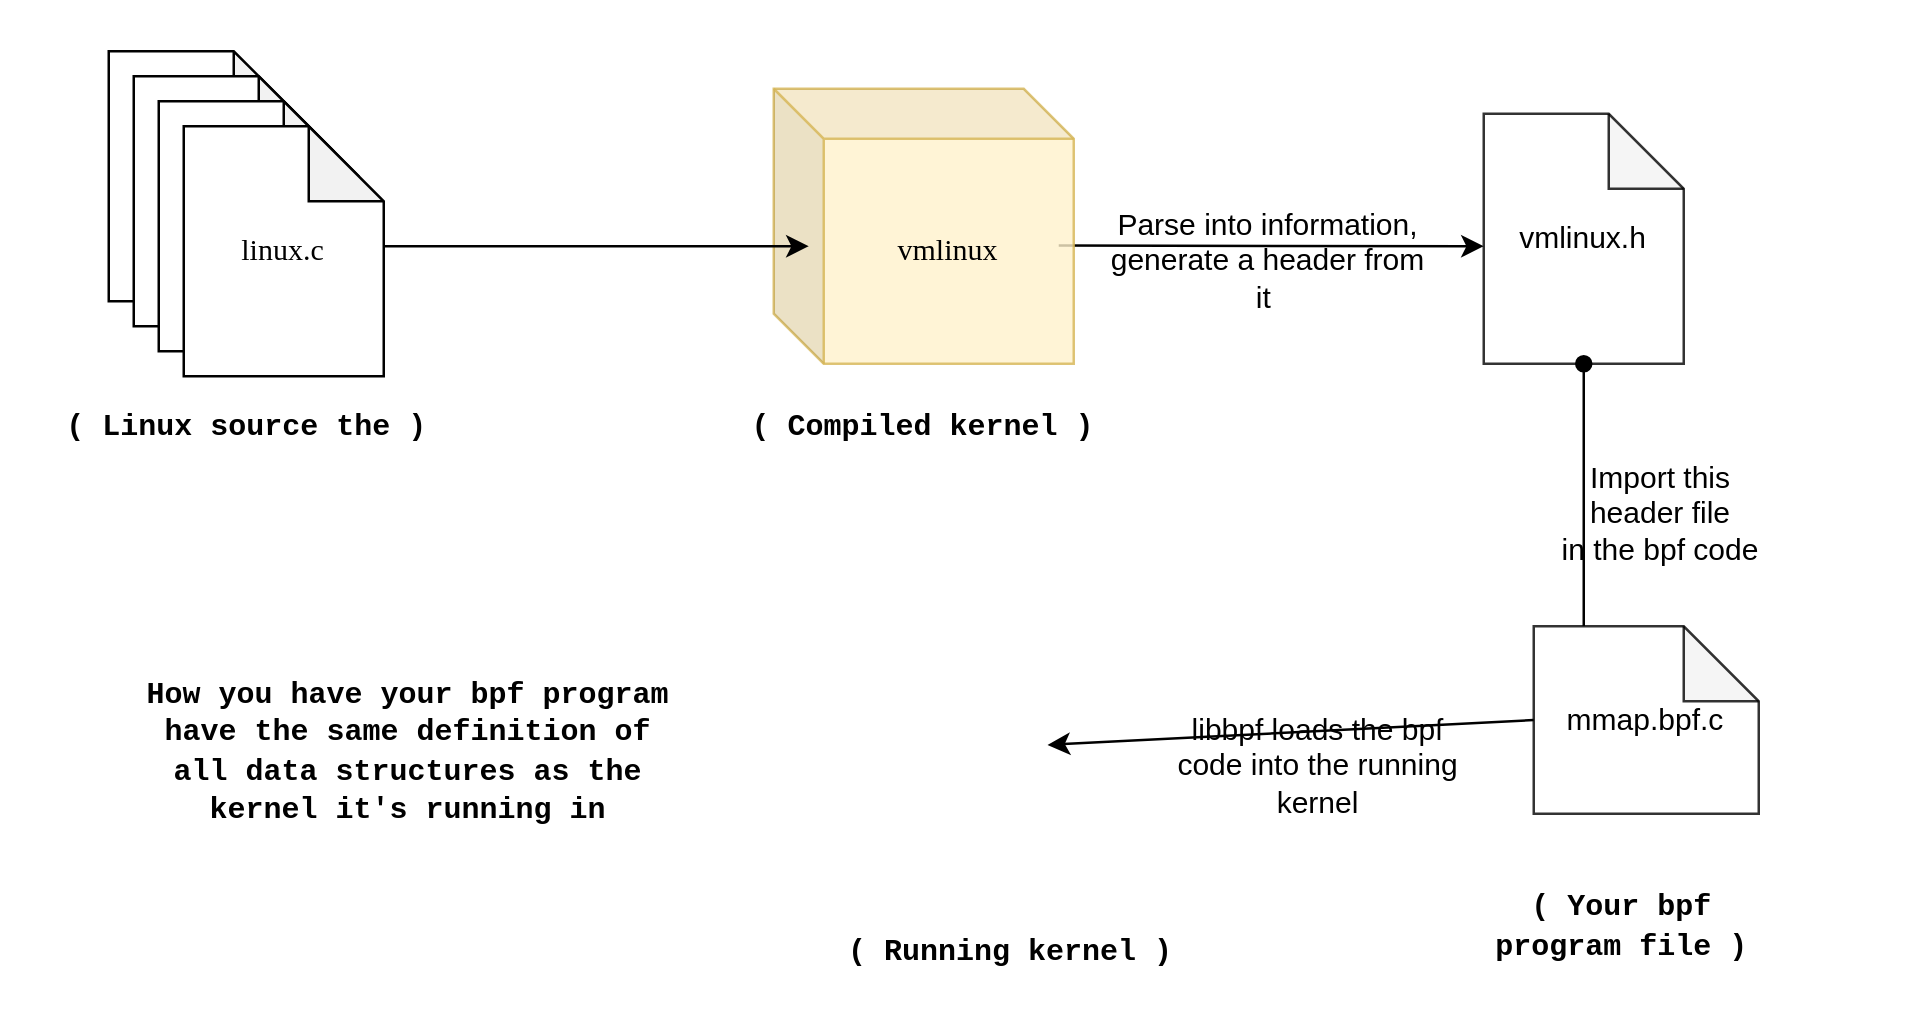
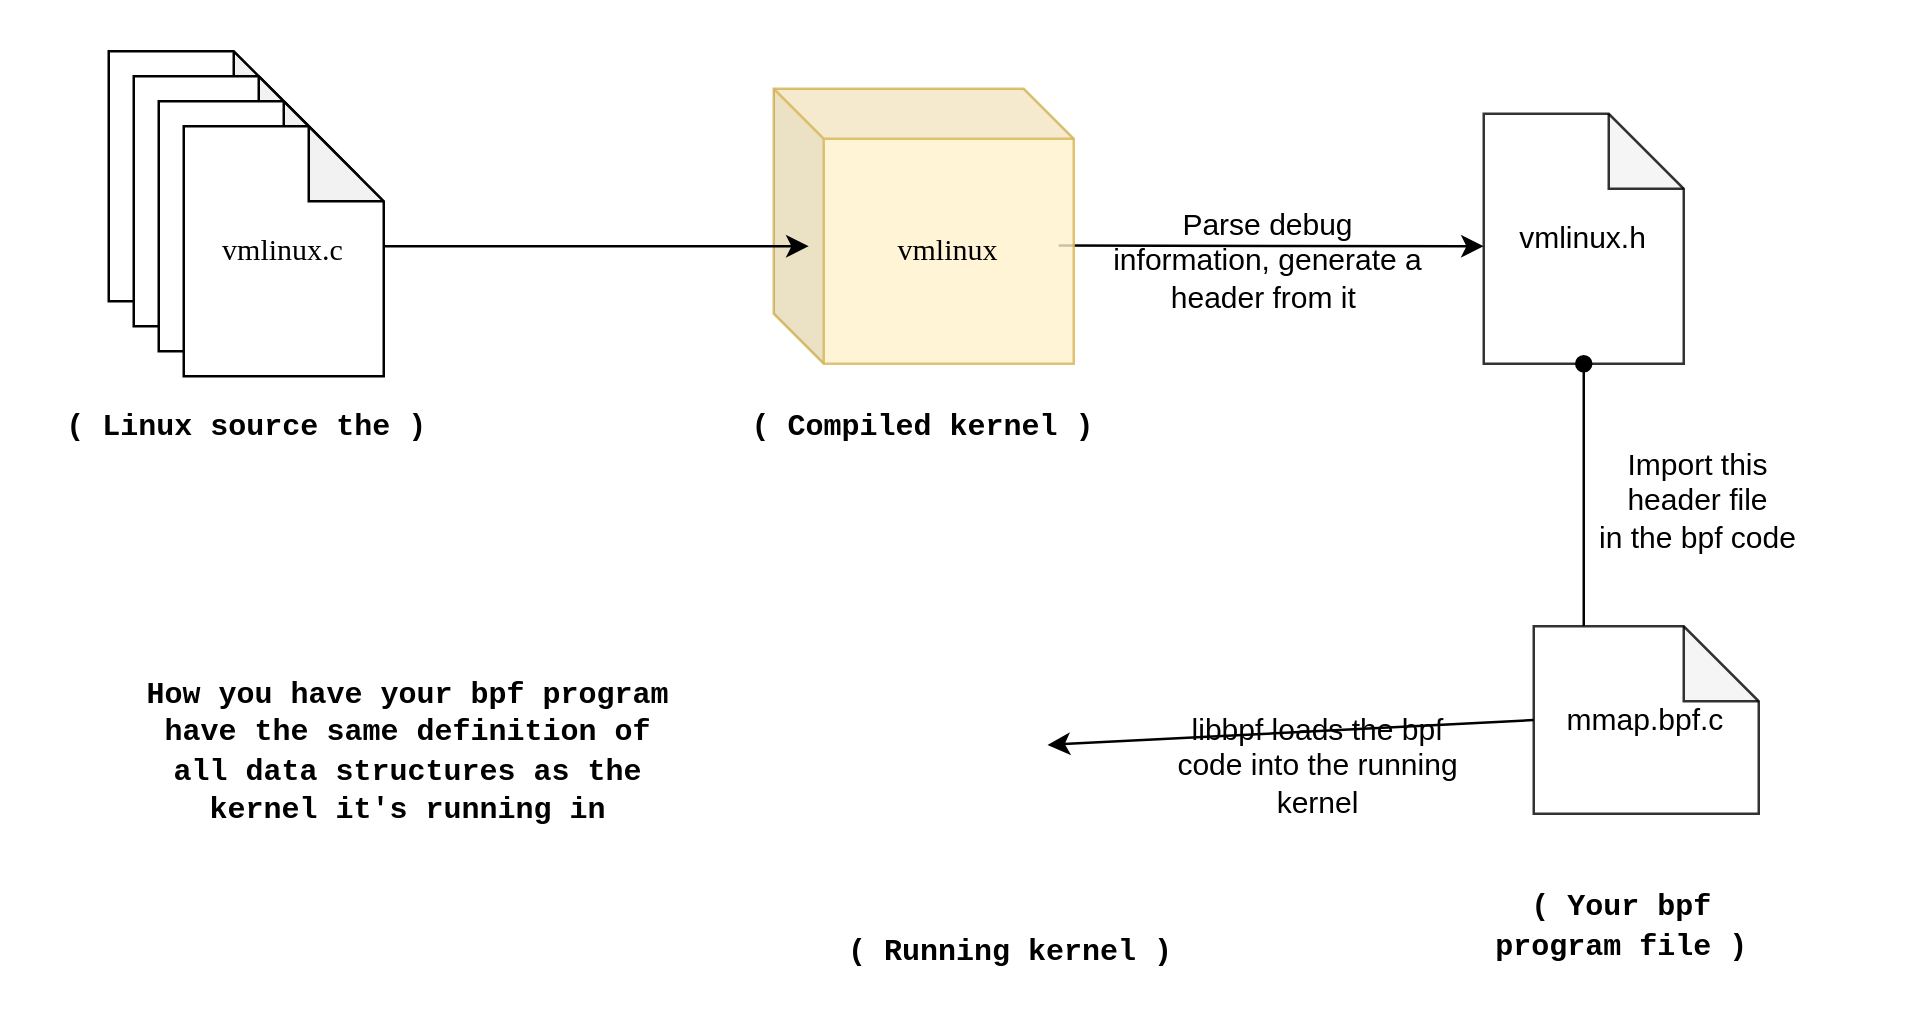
  <mxCell id="0" />
  <mxCell id="1" parent="0" />
  <mxCell id="2" value="" style="endArrow=classic;html=1;" edge="1" parent="1"><mxGeometry width="50" height="50" relative="1" as="geometry"><mxPoint x="423" y="97.71" as="sourcePoint" /><mxPoint x="593" y="98" as="targetPoint" /></mxGeometry></mxCell>
  <mxCell id="3" value="&lt;font face=&quot;Garamond&quot;&gt;vmlinux&lt;/font&gt;" style="shape=cube;whiteSpace=wrap;html=1;boundedLbl=1;backgroundOutline=1;darkOpacity=0.05;darkOpacity2=0.1;fillColor=#fff2cc;strokeColor=#d6b656;opacity=80;" vertex="1" parent="1"><mxGeometry x="309" y="35" width="120" height="110" as="geometry" /></mxCell>
  <mxCell id="4" value="" style="shape=note;whiteSpace=wrap;html=1;backgroundOutline=1;darkOpacity=0.05;" vertex="1" parent="1"><mxGeometry x="43" y="20" width="80" height="100" as="geometry" /></mxCell>
  <mxCell id="5" value="" style="shape=note;whiteSpace=wrap;html=1;backgroundOutline=1;darkOpacity=0.05;" vertex="1" parent="1"><mxGeometry x="53" y="30" width="80" height="100" as="geometry" /></mxCell>
  <mxCell id="6" value="" style="shape=note;whiteSpace=wrap;html=1;backgroundOutline=1;darkOpacity=0.05;" vertex="1" parent="1"><mxGeometry x="63" y="40" width="80" height="100" as="geometry" /></mxCell>
- <mxCell id="7" value="&lt;font face=&quot;Garamond&quot;&gt;linux.c&lt;/font&gt;" style="shape=note;whiteSpace=wrap;html=1;backgroundOutline=1;darkOpacity=0.05;" vertex="1" parent="1"><mxGeometry x="73" y="50" width="80" height="100" as="geometry" /></mxCell>
+ <mxCell id="7" value="&lt;font face=&quot;Garamond&quot;&gt;vmlinux.c&lt;/font&gt;" style="shape=note;whiteSpace=wrap;html=1;backgroundOutline=1;darkOpacity=0.05;" vertex="1" parent="1"><mxGeometry x="73" y="50" width="80" height="100" as="geometry" /></mxCell>
  <mxCell id="8" value="&lt;font face=&quot;Courier New&quot;&gt;&lt;b&gt;( Linux source the )&lt;/b&gt;&lt;/font&gt;" style="text;html=1;strokeColor=none;fillColor=none;align=center;verticalAlign=middle;whiteSpace=wrap;rounded=0;" vertex="1" parent="1"><mxGeometry x="20.5" y="160" width="155" height="20" as="geometry" /></mxCell>
  <mxCell id="9" value="&lt;font face=&quot;Courier New&quot;&gt;&lt;b&gt;( Compiled kernel )&lt;/b&gt;&lt;/font&gt;" style="text;html=1;strokeColor=none;fillColor=none;align=center;verticalAlign=middle;whiteSpace=wrap;rounded=0;" vertex="1" parent="1"><mxGeometry x="297" y="160" width="144" height="20" as="geometry" /></mxCell>
  <mxCell id="10" value="" style="group" vertex="1" connectable="0" parent="1"><mxGeometry x="153" y="78" width="170" height="40" as="geometry" /></mxCell>
  <mxCell id="11" value="" style="endArrow=classic;html=1;" edge="1" parent="10"><mxGeometry width="50" height="50" relative="1" as="geometry"><mxPoint y="20" as="sourcePoint" /><mxPoint x="170" y="20" as="targetPoint" /></mxGeometry></mxCell>
- <mxCell id="12" value="Parse into information, generate a header from it&amp;nbsp;" style="text;html=1;strokeColor=none;fillColor=none;align=center;verticalAlign=middle;whiteSpace=wrap;rounded=0;" vertex="1" parent="1"><mxGeometry x="440.999" y="84" width="132.222" height="40" as="geometry" /></mxCell>
+ <mxCell id="12" value="Parse debug information, generate a header from it&amp;nbsp;" style="text;html=1;strokeColor=none;fillColor=none;align=center;verticalAlign=middle;whiteSpace=wrap;rounded=0;" vertex="1" parent="1"><mxGeometry x="440.999" y="84" width="132.222" height="40" as="geometry" /></mxCell>
  <mxCell id="13" value="vmlinux.h" style="shape=note;whiteSpace=wrap;html=1;backgroundOutline=1;darkOpacity=0.05;opacity=80;" vertex="1" parent="1"><mxGeometry x="593" y="45" width="80" height="100" as="geometry" /></mxCell>
  <mxCell id="14" value="" style="endArrow=oval;html=1;endFill=1;exitX=0;exitY=0;exitDx=20;exitDy=0;exitPerimeter=0;" edge="1" parent="1" source="15"><mxGeometry width="50" height="50" relative="1" as="geometry"><mxPoint x="553" y="260" as="sourcePoint" /><mxPoint x="633" y="145" as="targetPoint" /></mxGeometry></mxCell>
  <mxCell id="15" value="mmap.bpf.c" style="shape=note;whiteSpace=wrap;html=1;backgroundOutline=1;darkOpacity=0.05;opacity=80;" vertex="1" parent="1"><mxGeometry x="613" y="250" width="90" height="75" as="geometry" /></mxCell>
  <mxCell id="16" value="&lt;font face=&quot;Courier New&quot;&gt;&lt;b&gt;( Your bpf &lt;br&gt;program file )&lt;/b&gt;&lt;/font&gt;" style="text;html=1;strokeColor=none;fillColor=none;align=center;verticalAlign=middle;whiteSpace=wrap;rounded=0;" vertex="1" parent="1"><mxGeometry x="570.5" y="360" width="155" height="20" as="geometry" /></mxCell>
- <mxCell id="17" value="Import this &lt;br&gt;header file&lt;br&gt;in the bpf code" style="text;html=1;strokeColor=none;fillColor=none;align=center;verticalAlign=middle;whiteSpace=wrap;rounded=0;" vertex="1" parent="1"><mxGeometry x="597.999" y="185" width="132.222" height="40" as="geometry" /></mxCell>
+ <mxCell id="17" value="Import this &lt;br&gt;header file&lt;br&gt;in the bpf code" style="text;html=1;strokeColor=none;fillColor=none;align=center;verticalAlign=middle;whiteSpace=wrap;rounded=0;" vertex="1" parent="1"><mxGeometry x="612.999" y="180" width="132.222" height="40" as="geometry" /></mxCell>
  <mxCell id="18" value="" style="shape=image;verticalLabelPosition=bottom;labelBackgroundColor=#ffffff;verticalAlign=top;aspect=fixed;imageAspect=0;image=https://freepngimg.com/thumb/penguin/75902-tux-kernel-racer-penguins-linux-penguin.png;" vertex="1" parent="1"><mxGeometry x="319.5" y="240" width="99" height="120" as="geometry" /></mxCell>
  <mxCell id="19" value="&lt;font face=&quot;Courier New&quot;&gt;&lt;b&gt;( Running kernel )&lt;/b&gt;&lt;/font&gt;" style="text;html=1;strokeColor=none;fillColor=none;align=center;verticalAlign=middle;whiteSpace=wrap;rounded=0;" vertex="1" parent="1"><mxGeometry x="332" y="370" width="144" height="20" as="geometry" /></mxCell>
  <mxCell id="20" value="" style="endArrow=classic;html=1;exitX=0;exitY=0.5;exitDx=0;exitDy=0;exitPerimeter=0;" edge="1" parent="1" source="15" target="18"><mxGeometry width="50" height="50" relative="1" as="geometry"><mxPoint x="423" y="340" as="sourcePoint" /><mxPoint x="473" y="290" as="targetPoint" /></mxGeometry></mxCell>
  <mxCell id="21" value="libbpf loads the bpf code into the running kernel" style="text;html=1;strokeColor=none;fillColor=none;align=center;verticalAlign=middle;whiteSpace=wrap;rounded=0;" vertex="1" parent="1"><mxGeometry x="460.779" y="286" width="132.222" height="40" as="geometry" /></mxCell>
  <mxCell id="22" value="&lt;font face=&quot;Courier New&quot;&gt;&lt;b&gt;How you have your bpf program have the same definition of all data structures as the kernel it's running in&lt;/b&gt;&lt;/font&gt;" style="text;html=1;strokeColor=none;fillColor=none;align=center;verticalAlign=middle;whiteSpace=wrap;rounded=0;opacity=80;" vertex="1" parent="1"><mxGeometry x="53" y="255" width="220" height="90" as="geometry" /></mxCell>
